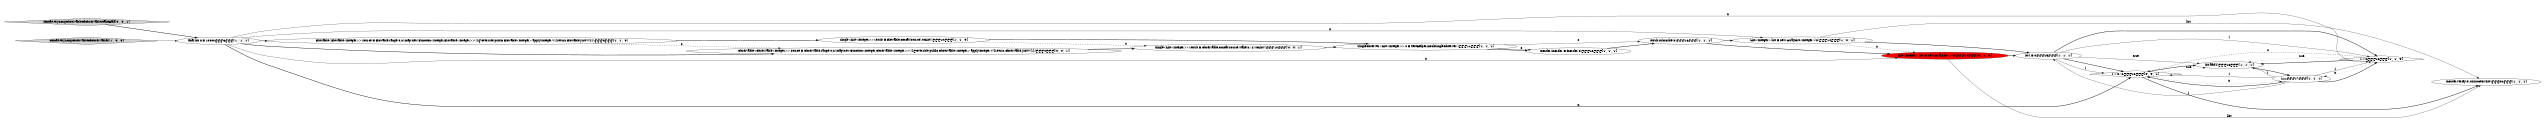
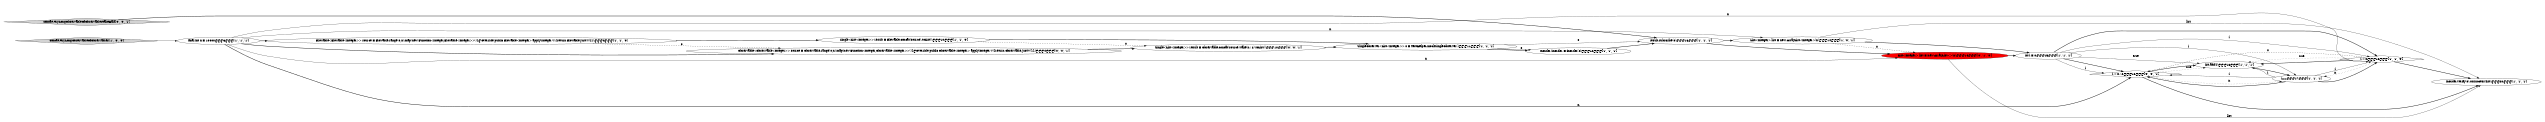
  digraph {
    rankdir=LR
    node [fillcolor=white shape=ellipse style=filled]
    edge [style=bold]
    n1 [label="Single<List<Integer>> result = Flowable.concat(source).toList()@@@10@@@['1', '1', '0']"]
    n2 [label="SingleObserver<List<Integer>> o = TestHelper.mockSingleObserver()@@@11@@@['1', '1', '1']"]
    n3 [label="Single<List<Integer>> result = Observable.concat(source).take(n / 2).toList()@@@10@@@['0', '0', '1']"]
    n4 [label="result.subscribe(o)@@@13@@@['1', '1', '1']"]
    n5 [label="InOrder inOrder = inOrder(o)@@@12@@@['1', '1', '1']"]
    n6 [label="List<Integer> list = new ArrayList<Integer>(n)@@@14@@@['1', '0', '1']"]
    n7 [label="inOrder.verify(o).onSuccess(list)@@@20@@@['1', '1', '1']"]
    n8 [fillcolor=red label="List<Integer> list = new ArrayList<>(n)@@@14@@@['0', '1', '0']"]
    n9 [label="int i = 0@@@15@@@['1', '1', '1']"]
    n10 [label="i < n / 2@@@16@@@['0', '0', '1']" shape=diamond]
    n11 [label="list.add(i)@@@18@@@['1', '1', '1']"]
    n12 [label="i++@@@17@@@['1', '1', '1']"]
    n13 [label="i < n@@@16@@@['1', '1', '0']" shape=diamond]
    n14 [label="Flowable<Flowable<Integer>> source = Flowable.range(0,n).map(new Function<Integer,Flowable<Integer>>(){@Override public Flowable<Integer> apply(Integer v){return Flowable.just(v)}})@@@4@@@['1', '1', '0']"]
    n15 [label="Observable<Observable<Integer>> source = Observable.range(0,n).map(new Function<Integer,Observable<Integer>>(){@Override public Observable<Integer> apply(Integer v){return Observable.just(v)}})@@@4@@@['0', '0', '1']"]
    n16 [label="final int n = 10000@@@3@@@['1', '1', '1']"]
    n17 [fillcolor=lightgray label="concatVeryLongObservableOfObservables['1', '0', '0']" shape=diamond]
    n18 [fillcolor=lightgray label="concatVeryLongObservableOfObservablesTakeHalf['0', '0', '1']" shape=diamond]
    n1 -> n2
    n1 -> n3 [label=0 style=dashed]
    n2 -> n4 [label=o style=solid]
    n2 -> n5 [label=o style=solid]
    n2 -> n5
    n3 -> n2
    n4 -> n6
    n4 -> n8
    n5 -> n4
    n6 -> n7 [label=list style=solid]
    n6 -> n8 [label=0 style=dashed]
    n6 -> n9
    n8 -> n7 [label=list style=solid]
    n8 -> n9
    n9 -> n10 [label=i style=solid]
    n9 -> n10
    n9 -> n11 [label=true style=solid]
-   n12 -> n9 [label=i style=solid]
+   n9 -> n12 [label=i style=solid]
    n9 -> n13
    n9 -> n13 [label=i style=solid]
    n10 -> n7
    n10 -> n11 [label=true style=dotted]
    n10 -> n11
    n10 -> n12 [label=n style=dotted]
    n11 -> n12
    n12 -> n10 [label=i style=solid]
    n12 -> n10
    n12 -> n11 [label=i style=solid]
    n12 -> n13
    n12 -> n13 [label=i style=solid]
+   n13 -> n7
    n13 -> n10 [label=0 style=dashed]
    n13 -> n11
    n13 -> n11 [label=true style=dotted]
    n13 -> n12 [label=n style=dotted]
    n14 -> n1
    n14 -> n15 [label=0 style=dashed]
    n15 -> n3
    n16 -> n6 [label=n style=solid]
    n16 -> n8 [label=n style=solid]
    n16 -> n10 [label=n]
    n16 -> n13 [label=n style=solid]
    n16 -> n14
    n16 -> n15
    n17 -> n16 [style=solid]
-   n18 -> n16
+   n18 -> n4
  }
